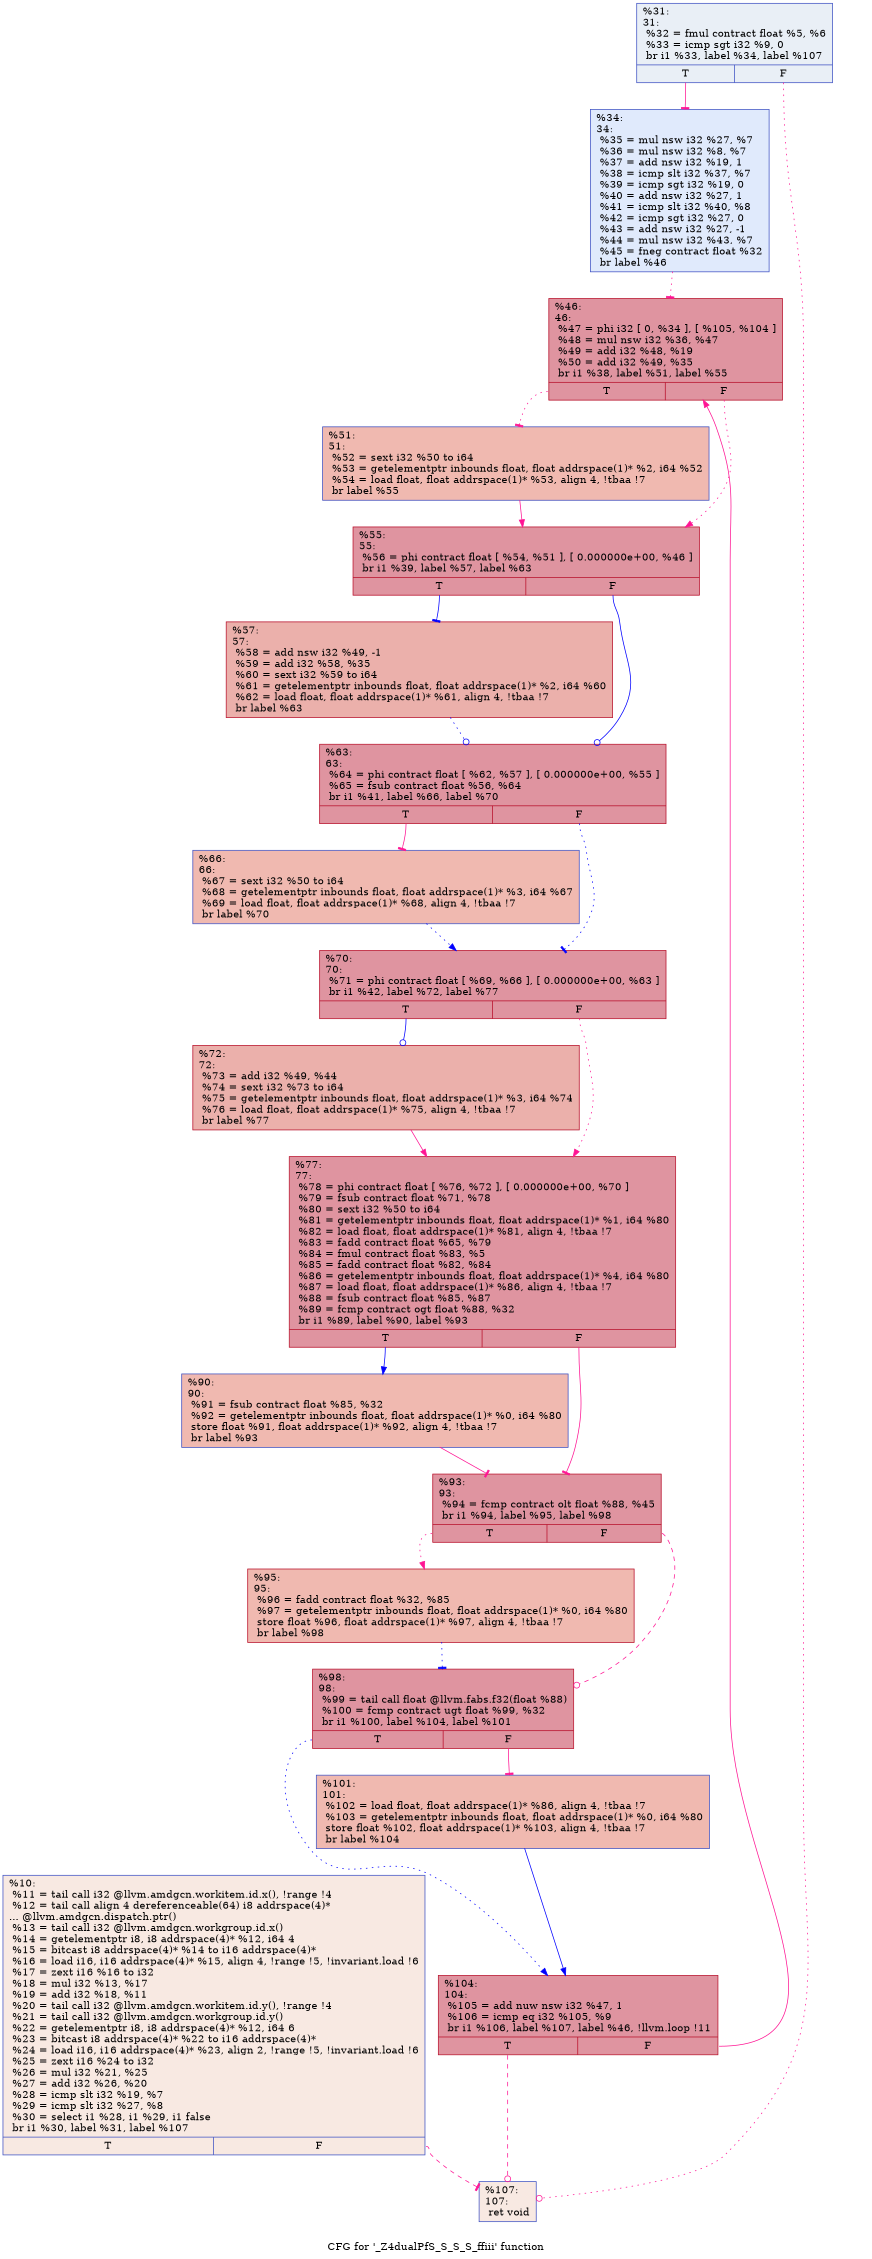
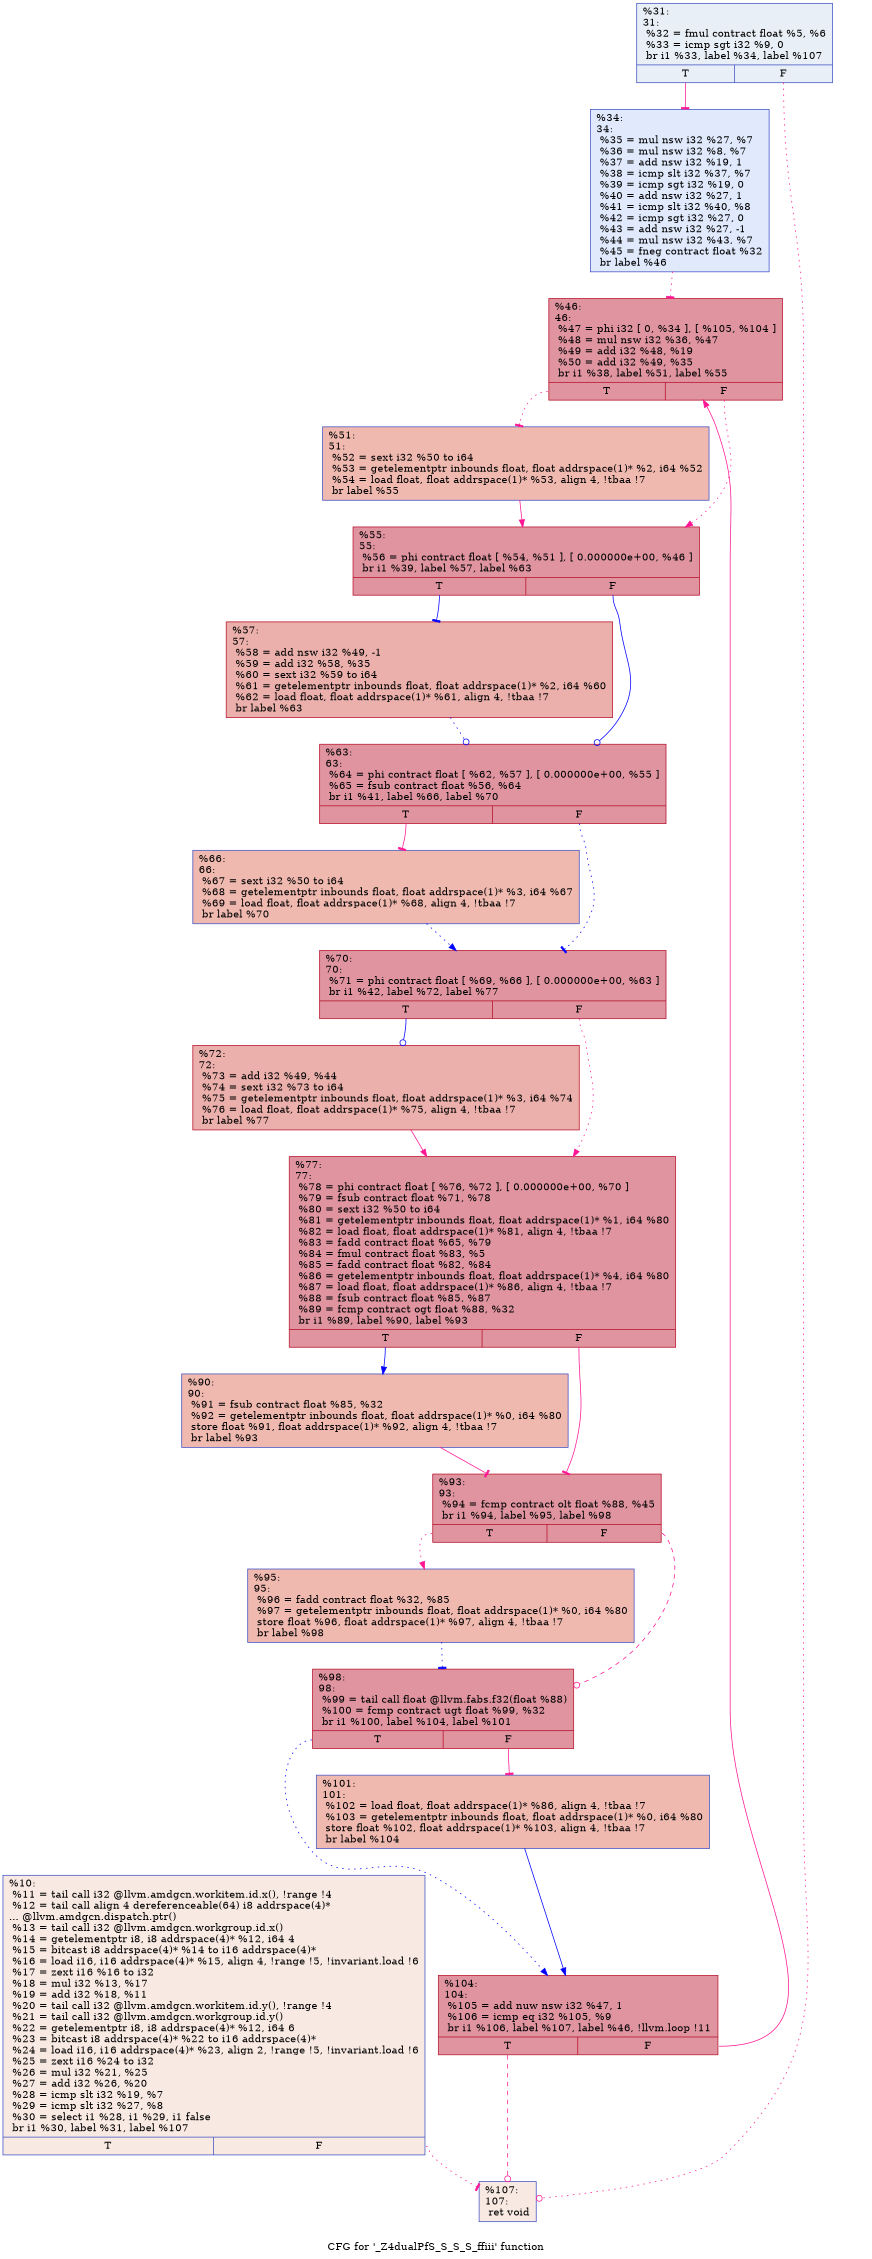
  digraph {
    label="CFG for '_Z4dualPfS_S_S_S_ffiii' function"
    node [color="#b70d28ff" fillcolor="#b70d2870" shape=record style=filled]
    edge [arrowhead=tee color=deeppink style=solid tailport=s0]
    n1 [color="#3d50c3ff" fillcolor="#efcebd70" label="{%10:\l  %11 = tail call i32 @llvm.amdgcn.workitem.id.x(), !range !4\l  %12 = tail call align 4 dereferenceable(64) i8 addrspace(4)*\l... @llvm.amdgcn.dispatch.ptr()\l  %13 = tail call i32 @llvm.amdgcn.workgroup.id.x()\l  %14 = getelementptr i8, i8 addrspace(4)* %12, i64 4\l  %15 = bitcast i8 addrspace(4)* %14 to i16 addrspace(4)*\l  %16 = load i16, i16 addrspace(4)* %15, align 4, !range !5, !invariant.load !6\l  %17 = zext i16 %16 to i32\l  %18 = mul i32 %13, %17\l  %19 = add i32 %18, %11\l  %20 = tail call i32 @llvm.amdgcn.workitem.id.y(), !range !4\l  %21 = tail call i32 @llvm.amdgcn.workgroup.id.y()\l  %22 = getelementptr i8, i8 addrspace(4)* %12, i64 6\l  %23 = bitcast i8 addrspace(4)* %22 to i16 addrspace(4)*\l  %24 = load i16, i16 addrspace(4)* %23, align 2, !range !5, !invariant.load !6\l  %25 = zext i16 %24 to i32\l  %26 = mul i32 %21, %25\l  %27 = add i32 %26, %20\l  %28 = icmp slt i32 %19, %7\l  %29 = icmp slt i32 %27, %8\l  %30 = select i1 %28, i1 %29, i1 false\l  br i1 %30, label %31, label %107\l|{<s0>T|<s1>F}}"]
    n2 [color="#3d50c3ff" fillcolor="#efcebd70" label="{%107:\l107:                                              \l  ret void\l}"]
    n3 [color="#3d50c3ff" fillcolor="#cedaeb70" label="{%31:\l31:                                               \l  %32 = fmul contract float %5, %6\l  %33 = icmp sgt i32 %9, 0\l  br i1 %33, label %34, label %107\l|{<s0>T|<s1>F}}"]
    n4 [color="#3d50c3ff" fillcolor="#b9d0f970" label="{%34:\l34:                                               \l  %35 = mul nsw i32 %27, %7\l  %36 = mul nsw i32 %8, %7\l  %37 = add nsw i32 %19, 1\l  %38 = icmp slt i32 %37, %7\l  %39 = icmp sgt i32 %19, 0\l  %40 = add nsw i32 %27, 1\l  %41 = icmp slt i32 %40, %8\l  %42 = icmp sgt i32 %27, 0\l  %43 = add nsw i32 %27, -1\l  %44 = mul nsw i32 %43, %7\l  %45 = fneg contract float %32\l  br label %46\l}"]
    n5 [label="{%46:\l46:                                               \l  %47 = phi i32 [ 0, %34 ], [ %105, %104 ]\l  %48 = mul nsw i32 %36, %47\l  %49 = add i32 %48, %19\l  %50 = add i32 %49, %35\l  br i1 %38, label %51, label %55\l|{<s0>T|<s1>F}}"]
    n6 [color="#3d50c3ff" fillcolor="#de614d70" label="{%51:\l51:                                               \l  %52 = sext i32 %50 to i64\l  %53 = getelementptr inbounds float, float addrspace(1)* %2, i64 %52\l  %54 = load float, float addrspace(1)* %53, align 4, !tbaa !7\l  br label %55\l}"]
    n7 [label="{%55:\l55:                                               \l  %56 = phi contract float [ %54, %51 ], [ 0.000000e+00, %46 ]\l  br i1 %39, label %57, label %63\l|{<s0>T|<s1>F}}"]
    n8 [fillcolor="#d24b4070" label="{%57:\l57:                                               \l  %58 = add nsw i32 %49, -1\l  %59 = add i32 %58, %35\l  %60 = sext i32 %59 to i64\l  %61 = getelementptr inbounds float, float addrspace(1)* %2, i64 %60\l  %62 = load float, float addrspace(1)* %61, align 4, !tbaa !7\l  br label %63\l}"]
    n9 [label="{%63:\l63:                                               \l  %64 = phi contract float [ %62, %57 ], [ 0.000000e+00, %55 ]\l  %65 = fsub contract float %56, %64\l  br i1 %41, label %66, label %70\l|{<s0>T|<s1>F}}"]
    n10 [color="#3d50c3ff" fillcolor="#de614d70" label="{%66:\l66:                                               \l  %67 = sext i32 %50 to i64\l  %68 = getelementptr inbounds float, float addrspace(1)* %3, i64 %67\l  %69 = load float, float addrspace(1)* %68, align 4, !tbaa !7\l  br label %70\l}"]
    n11 [label="{%70:\l70:                                               \l  %71 = phi contract float [ %69, %66 ], [ 0.000000e+00, %63 ]\l  br i1 %42, label %72, label %77\l|{<s0>T|<s1>F}}"]
    n12 [fillcolor="#d24b4070" label="{%72:\l72:                                               \l  %73 = add i32 %49, %44\l  %74 = sext i32 %73 to i64\l  %75 = getelementptr inbounds float, float addrspace(1)* %3, i64 %74\l  %76 = load float, float addrspace(1)* %75, align 4, !tbaa !7\l  br label %77\l}"]
    n13 [label="{%77:\l77:                                               \l  %78 = phi contract float [ %76, %72 ], [ 0.000000e+00, %70 ]\l  %79 = fsub contract float %71, %78\l  %80 = sext i32 %50 to i64\l  %81 = getelementptr inbounds float, float addrspace(1)* %1, i64 %80\l  %82 = load float, float addrspace(1)* %81, align 4, !tbaa !7\l  %83 = fadd contract float %65, %79\l  %84 = fmul contract float %83, %5\l  %85 = fadd contract float %82, %84\l  %86 = getelementptr inbounds float, float addrspace(1)* %4, i64 %80\l  %87 = load float, float addrspace(1)* %86, align 4, !tbaa !7\l  %88 = fsub contract float %85, %87\l  %89 = fcmp contract ogt float %88, %32\l  br i1 %89, label %90, label %93\l|{<s0>T|<s1>F}}"]
    n14 [color="#3d50c3ff" fillcolor="#de614d70" label="{%90:\l90:                                               \l  %91 = fsub contract float %85, %32\l  %92 = getelementptr inbounds float, float addrspace(1)* %0, i64 %80\l  store float %91, float addrspace(1)* %92, align 4, !tbaa !7\l  br label %93\l}"]
    n15 [label="{%93:\l93:                                               \l  %94 = fcmp contract olt float %88, %45\l  br i1 %94, label %95, label %98\l|{<s0>T|<s1>F}}"]
-   n16 [fillcolor="#de614d70" label="{%95:\l95:                                               \l  %96 = fadd contract float %32, %85\l  %97 = getelementptr inbounds float, float addrspace(1)* %0, i64 %80\l  store float %96, float addrspace(1)* %97, align 4, !tbaa !7\l  br label %98\l}"]
+   n16 [color="#3d50c3ff" fillcolor="#de614d70" label="{%95:\l95:                                               \l  %96 = fadd contract float %32, %85\l  %97 = getelementptr inbounds float, float addrspace(1)* %0, i64 %80\l  store float %96, float addrspace(1)* %97, align 4, !tbaa !7\l  br label %98\l}"]
    n17 [label="{%98:\l98:                                               \l  %99 = tail call float @llvm.fabs.f32(float %88)\l  %100 = fcmp contract ugt float %99, %32\l  br i1 %100, label %104, label %101\l|{<s0>T|<s1>F}}"]
    n18 [label="{%104:\l104:                                              \l  %105 = add nuw nsw i32 %47, 1\l  %106 = icmp eq i32 %105, %9\l  br i1 %106, label %107, label %46, !llvm.loop !11\l|{<s0>T|<s1>F}}"]
    n19 [color="#3d50c3ff" fillcolor="#de614d70" label="{%101:\l101:                                              \l  %102 = load float, float addrspace(1)* %86, align 4, !tbaa !7\l  %103 = getelementptr inbounds float, float addrspace(1)* %0, i64 %80\l  store float %102, float addrspace(1)* %103, align 4, !tbaa !7\l  br label %104\l}"]
-   n1 -> n2 [style=dashed tailport=s1]
+   n1 -> n2 [style=dotted tailport=s1]
    n3 -> n2 [arrowhead=odot style=dotted tailport=s1]
    n3 -> n4
    n4 -> n5 [style=dotted]
    n5 -> n6 [style=dotted]
    n5 -> n7 [arrowhead=normal style=dotted tailport=s1]
    n6 -> n7 [arrowhead=normal]
    n7 -> n8 [color=blue]
    n7 -> n9 [arrowhead=odot color=blue tailport=s1]
    n8 -> n9 [arrowhead=odot color=blue style=dotted]
    n9 -> n10
    n9 -> n11 [color=blue style=dotted tailport=s1]
    n10 -> n11 [arrowhead=normal color=blue style=dotted]
    n11 -> n12 [arrowhead=odot color=blue]
    n11 -> n13 [arrowhead=normal style=dotted tailport=s1]
    n12 -> n13 [arrowhead=normal]
    n13 -> n14 [arrowhead=normal color=blue]
    n13 -> n15 [tailport=s1]
    n14 -> n15
    n15 -> n16 [arrowhead=normal style=dotted]
    n15 -> n17 [arrowhead=odot style=dashed tailport=s1]
    n16 -> n17 [color=blue style=dotted]
    n17 -> n18 [arrowhead=normal color=blue style=dotted]
    n17 -> n19 [tailport=s1]
    n18 -> n2 [arrowhead=odot style=dashed]
    n18 -> n5 [arrowhead=normal tailport=s1]
    n19 -> n18 [arrowhead=normal color=blue]
  }
